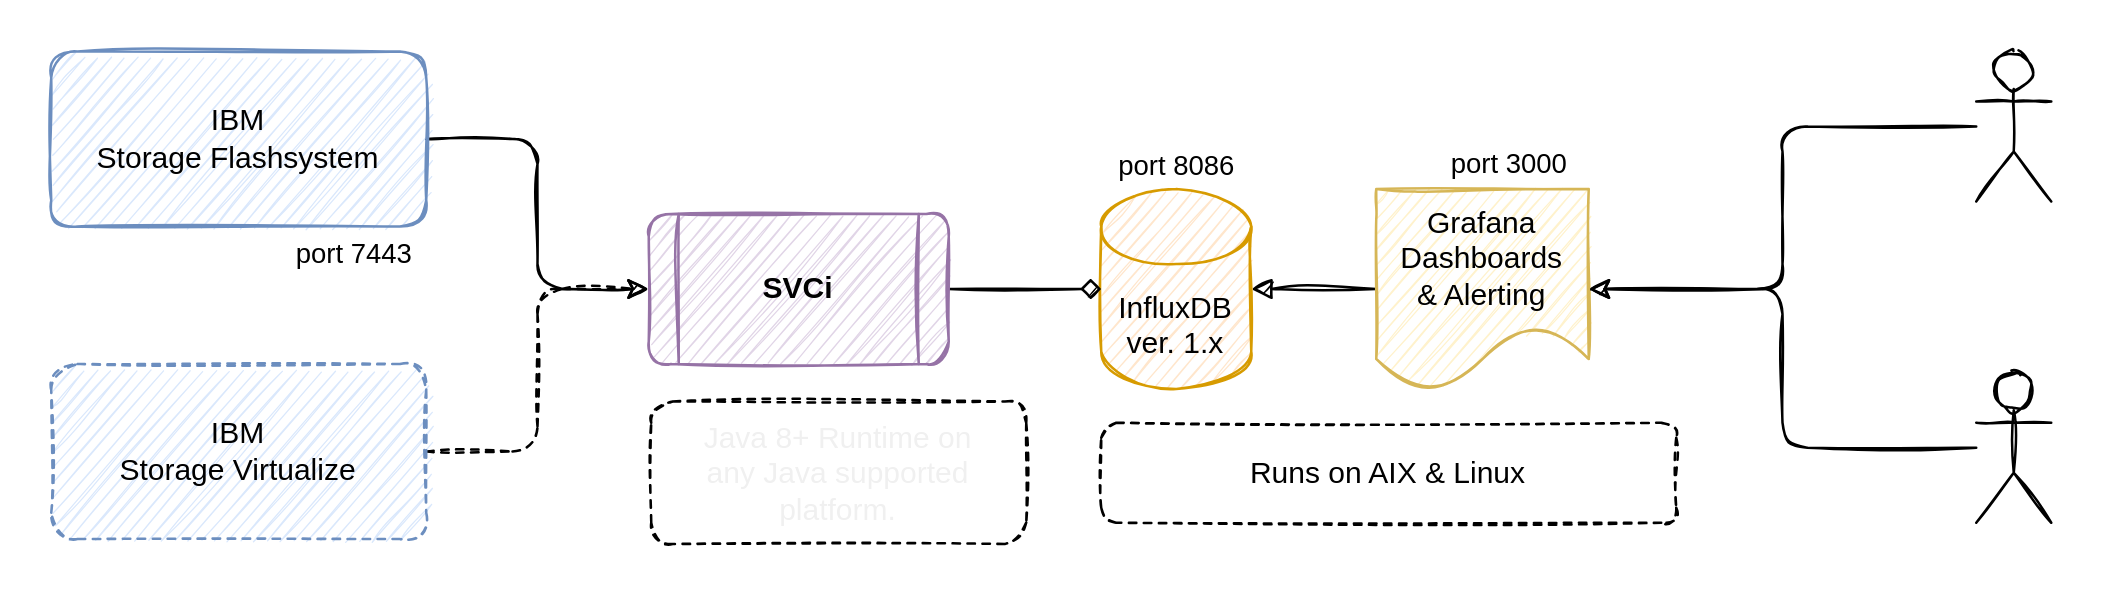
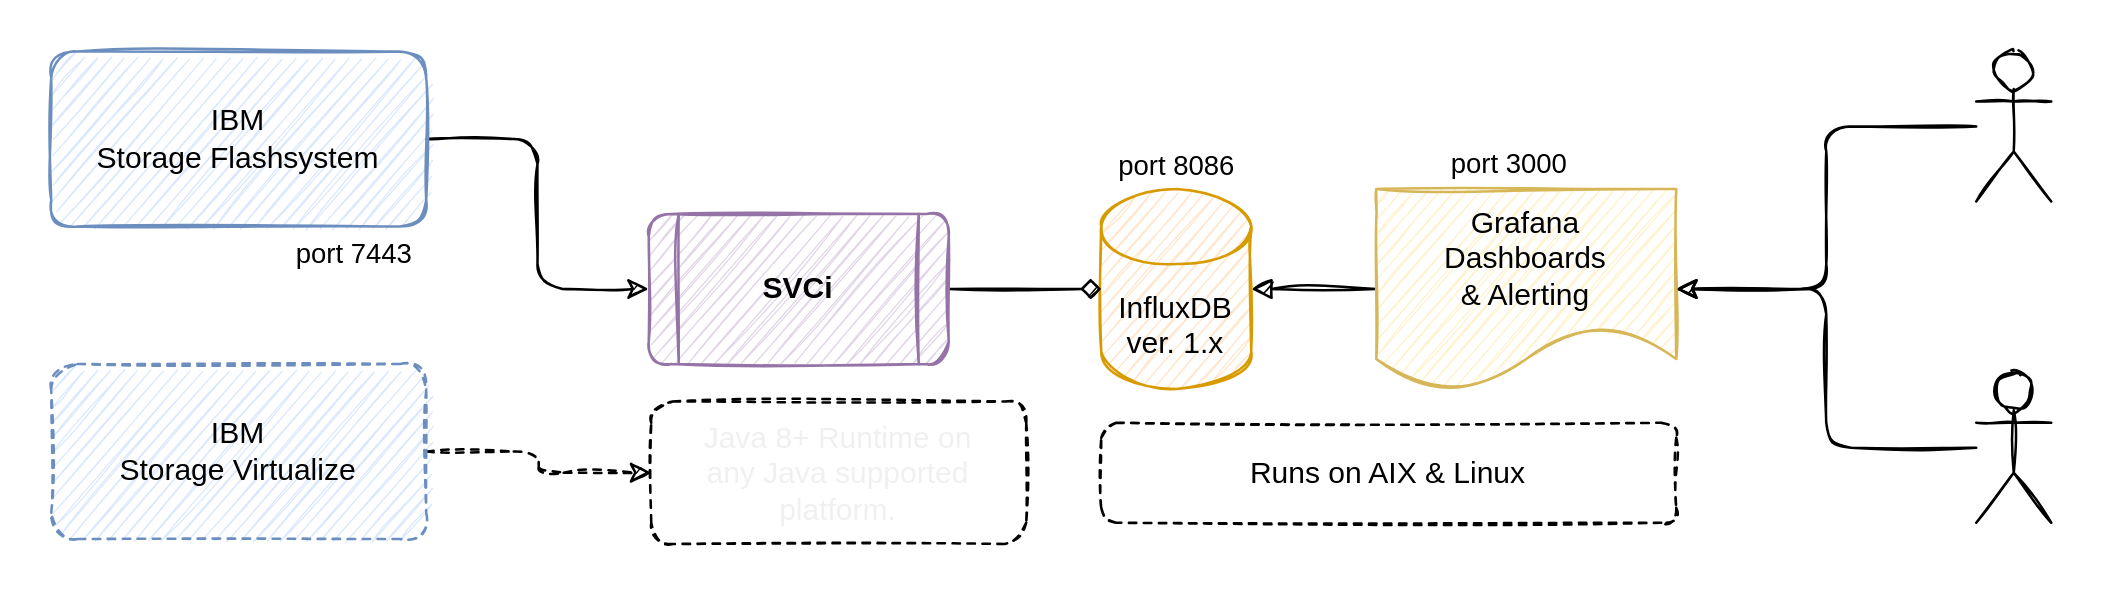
  <mxCell id="0" />
  <mxCell id="1" parent="0" />
  <mxCell id="2" style="edgeStyle=orthogonalEdgeStyle;rounded=1;orthogonalLoop=1;jettySize=auto;html=1;sketch=1;endArrow=none;endFill=0;startArrow=block;startFill=1;" parent="1" source="3" target="6" edge="1"><mxGeometry relative="1" as="geometry" /></mxCell>
  <mxCell id="3" value="&lt;br&gt;&lt;br&gt;InfluxDB&lt;br&gt;ver. 1.x" style="shape=cylinder2;whiteSpace=wrap;html=1;boundedLbl=1;backgroundOutline=1;size=15;fillColor=#ffe6cc;strokeColor=#d79b00;sketch=1;" parent="1" vertex="1"><mxGeometry x="440" y="75" width="60" height="80" as="geometry" /></mxCell>
  <mxCell id="4" style="edgeStyle=orthogonalEdgeStyle;rounded=1;orthogonalLoop=1;jettySize=auto;html=1;sketch=1;endArrow=diamond;" parent="1" source="5" target="3" edge="1"><mxGeometry relative="1" as="geometry" /></mxCell>
  <mxCell id="5" value="&lt;div&gt;&lt;b&gt;SVCi&lt;/b&gt;&lt;/div&gt;" style="shape=process;whiteSpace=wrap;html=1;backgroundOutline=1;fillColor=#e1d5e7;strokeColor=#9673a6;sketch=1;shadow=0;glass=0;rounded=1;" parent="1" vertex="1"><mxGeometry x="259" y="85" width="120" height="60" as="geometry" /></mxCell>
- <mxCell id="6" value="&lt;div&gt;Grafana&lt;/div&gt;&lt;div&gt;Dashboards&lt;/div&gt;&lt;div&gt;&amp;amp; Alerting&lt;br&gt;&lt;/div&gt;" style="shape=document;whiteSpace=wrap;html=1;boundedLbl=1;fillColor=#fff2cc;strokeColor=#d6b656;sketch=1;" parent="1" vertex="1"><mxGeometry x="550" y="75" width="85" height="80" as="geometry" /></mxCell>
+ <mxCell id="6" value="&lt;div&gt;Grafana&lt;/div&gt;&lt;div&gt;Dashboards&lt;/div&gt;&lt;div&gt;&amp;amp; Alerting&lt;br&gt;&lt;/div&gt;" style="shape=document;whiteSpace=wrap;html=1;boundedLbl=1;fillColor=#fff2cc;strokeColor=#d6b656;sketch=1;" parent="1" vertex="1"><mxGeometry x="550" y="75" width="120" height="80" as="geometry" /></mxCell>
  <mxCell id="7" style="edgeStyle=orthogonalEdgeStyle;rounded=1;orthogonalLoop=1;jettySize=auto;html=1;sketch=1;startArrow=none;startFill=0;endArrow=classic;endFill=1;" parent="1" source="9" target="5" edge="1"><mxGeometry relative="1" as="geometry" /></mxCell>
  <mxCell id="8" value="port 7443" style="edgeLabel;html=1;align=center;verticalAlign=middle;resizable=0;points=[];" parent="7" vertex="1" connectable="0"><mxGeometry x="-0.463" y="-3" relative="1" as="geometry"><mxPoint x="-70" y="42" as="offset" /></mxGeometry></mxCell>
  <mxCell id="9" value="&lt;div&gt;IBM&lt;br&gt;&lt;/div&gt;&lt;div&gt;Storage Flashsystem&lt;/div&gt;" style="rounded=1;whiteSpace=wrap;html=1;fillColor=#dae8fc;strokeColor=#6c8ebf;sketch=1;" parent="1" vertex="1"><mxGeometry x="20" y="20" width="150" height="70" as="geometry" /></mxCell>
- <mxCell id="10" style="edgeStyle=orthogonalEdgeStyle;rounded=1;orthogonalLoop=1;jettySize=auto;html=1;dashed=1;sketch=1;startArrow=none;startFill=0;endArrow=classic;endFill=1;" parent="1" source="11" target="5" edge="1"><mxGeometry relative="1" as="geometry" /></mxCell>
+ <mxCell id="10" style="edgeStyle=orthogonalEdgeStyle;rounded=1;orthogonalLoop=1;jettySize=auto;html=1;dashed=1;sketch=1;startArrow=none;startFill=0;endArrow=classic;endFill=1;" parent="1" source="11" target="13" edge="1"><mxGeometry relative="1" as="geometry" /></mxCell>
  <mxCell id="11" value="&lt;div&gt;IBM&lt;/div&gt;&lt;div&gt;Storage Virtualize&lt;/div&gt;" style="rounded=1;whiteSpace=wrap;html=1;strokeColor=#6c8ebf;dashed=1;fillColor=#dae8fc;sketch=1;" parent="1" vertex="1"><mxGeometry x="20" y="145" width="150" height="70" as="geometry" /></mxCell>
  <mxCell id="12" value="Runs on AIX &amp;amp; Linux" style="rounded=1;whiteSpace=wrap;html=1;dashed=1;fillColor=#ffffff;gradientColor=none;sketch=1;" parent="1" vertex="1"><mxGeometry x="440" y="168.5" width="230" height="40" as="geometry" /></mxCell>
  <mxCell id="13" value="&lt;div&gt;Java 8+ Runtime on&lt;br&gt;&lt;/div&gt;&lt;div&gt;any Java supported platform.&lt;/div&gt;" style="rounded=1;whiteSpace=wrap;html=1;dashed=1;fillColor=#ffffff;gradientColor=none;sketch=1;fontColor=#F0F0F0;" parent="1" vertex="1"><mxGeometry x="260" y="160" width="150" height="57" as="geometry" /></mxCell>
  <mxCell id="14" value="port 8086" style="edgeLabel;html=1;align=center;verticalAlign=middle;resizable=0;points=[];" parent="1" vertex="1" connectable="0"><mxGeometry x="466" y="48" as="geometry"><mxPoint x="3" y="17" as="offset" /></mxGeometry></mxCell>
  <mxCell id="15" value="port 3000" style="edgeLabel;html=1;align=center;verticalAlign=middle;resizable=0;points=[];" parent="1" vertex="1" connectable="0"><mxGeometry x="480" y="80" as="geometry"><mxPoint x="122" y="-16" as="offset" /></mxGeometry></mxCell>
  <mxCell id="16" style="edgeStyle=orthogonalEdgeStyle;rounded=1;orthogonalLoop=1;jettySize=auto;html=1;startArrow=none;startFill=0;endArrow=classic;endFill=1;strokeColor=default;sketch=1;" parent="1" source="17" target="6" edge="1"><mxGeometry relative="1" as="geometry" /></mxCell>
  <mxCell id="17" value="" style="shape=umlActor;verticalLabelPosition=bottom;verticalAlign=top;html=1;outlineConnect=0;sketch=1;" parent="1" vertex="1"><mxGeometry x="790" y="148.5" width="30" height="60" as="geometry" /></mxCell>
  <mxCell id="18" style="edgeStyle=orthogonalEdgeStyle;rounded=1;orthogonalLoop=1;jettySize=auto;html=1;sketch=1;" parent="1" source="19" target="6" edge="1"><mxGeometry relative="1" as="geometry" /></mxCell>
  <mxCell id="19" value="" style="shape=umlActor;verticalLabelPosition=bottom;verticalAlign=top;html=1;outlineConnect=0;sketch=1;" parent="1" vertex="1"><mxGeometry x="790" y="20" width="30" height="60" as="geometry" /></mxCell>
